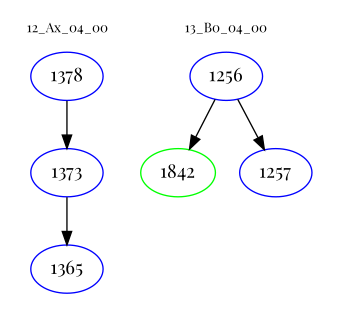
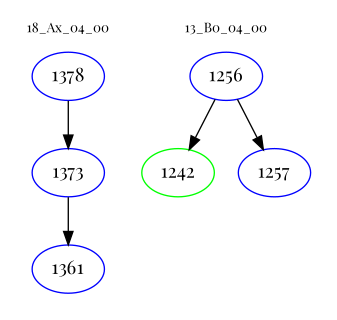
  digraph {
    fontname="Playfair Display"
    node [color=blue fontname="Playfair Display"]
    edge [color=black fontname="Playfair Display"]
    n1 [label=1373]
-   n2 [label=1365]
+   n2 [label=1361]
    n3 [label=1378]
    n4 [label=1256]
-   n5 [color=green label=1842]
+   n5 [color=green label=1242]
    n6 [label=1257]
    subgraph cluster_1 {
      color=white
      fontsize=10
-     label="12_Ax_04_00"
+     label="18_Ax_04_00"
      n1
      n2
      n3
    }
    subgraph cluster_2 {
      color=white
      fontsize=10
      label="13_B0_04_00"
      n4
      n5
      n6
    }
    n1 -> n2
    n3 -> n1
    n4 -> n5
    n4 -> n6
  }
